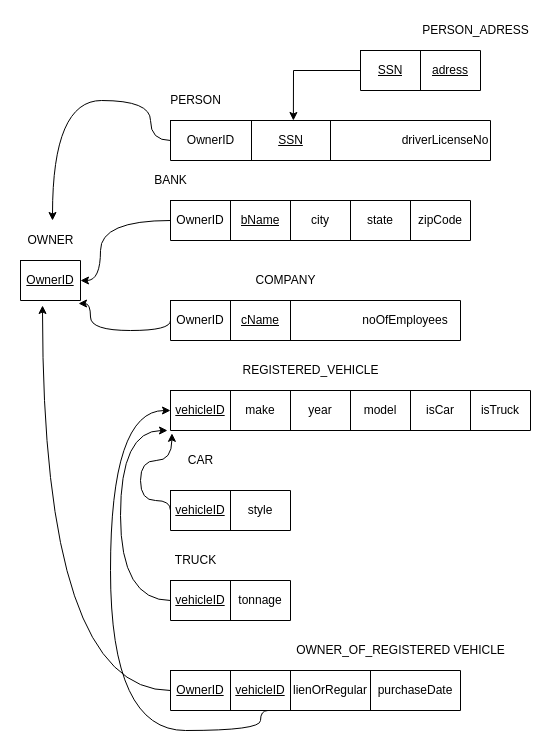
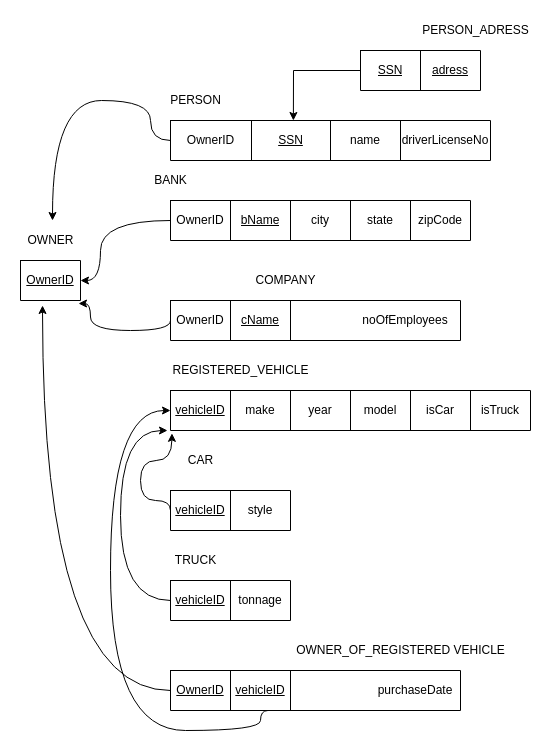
  <mxCell id="0" />
  <mxCell id="1" parent="0" />
  <mxCell id="2" value="" style="shape=table;startSize=0;container=1;collapsible=0;childLayout=tableLayout;" vertex="1" parent="1"><mxGeometry x="20" y="260" width="60" height="40" as="geometry" /></mxCell>
  <mxCell id="3" value="" style="shape=partialRectangle;collapsible=0;dropTarget=0;pointerEvents=0;fillColor=none;top=0;left=0;bottom=0;right=0;points=[[0,0.5],[1,0.5]];portConstraint=eastwest;" vertex="1" parent="2"><mxGeometry width="60" height="40" as="geometry" /></mxCell>
  <mxCell id="4" value="&lt;u&gt;OwnerID&lt;/u&gt;" style="shape=partialRectangle;html=1;whiteSpace=wrap;connectable=0;overflow=hidden;fillColor=none;top=0;left=0;bottom=0;right=0;pointerEvents=1;" vertex="1" parent="3"><mxGeometry width="60" height="40" as="geometry"><mxRectangle width="60" height="40" as="alternateBounds" /></mxGeometry></mxCell>
  <mxCell id="5" value="OWNER" style="text;html=1;align=center;verticalAlign=middle;resizable=0;points=[];autosize=1;strokeColor=none;fillColor=none;" vertex="1" parent="1"><mxGeometry x="20" y="230" width="60" height="20" as="geometry" /></mxCell>
  <mxCell id="6" value="PERSON" style="text;html=1;align=center;verticalAlign=middle;resizable=0;points=[];autosize=1;strokeColor=none;fillColor=none;" vertex="1" parent="1"><mxGeometry x="160" y="90" width="70" height="20" as="geometry" /></mxCell>
  <mxCell id="7" value="" style="shape=table;startSize=0;container=1;collapsible=0;childLayout=tableLayout;" vertex="1" parent="1"><mxGeometry x="170" y="120" width="320" height="40" as="geometry" /></mxCell>
  <mxCell id="8" value="" style="shape=partialRectangle;collapsible=0;dropTarget=0;pointerEvents=0;fillColor=none;top=0;left=0;bottom=0;right=0;points=[[0,0.5],[1,0.5]];portConstraint=eastwest;" vertex="1" parent="7"><mxGeometry width="320" height="40" as="geometry" /></mxCell>
  <mxCell id="9" value="OwnerID" style="shape=partialRectangle;html=1;whiteSpace=wrap;connectable=0;overflow=hidden;fillColor=none;top=0;left=0;bottom=0;right=0;pointerEvents=1;" vertex="1" parent="8"><mxGeometry width="81" height="40" as="geometry"><mxRectangle width="81" height="40" as="alternateBounds" /></mxGeometry></mxCell>
  <mxCell id="10" value="&lt;u&gt;SSN&lt;/u&gt;" style="shape=partialRectangle;html=1;whiteSpace=wrap;connectable=0;overflow=hidden;fillColor=none;top=0;left=0;bottom=0;right=0;pointerEvents=1;" vertex="1" parent="8"><mxGeometry x="81" width="79" height="40" as="geometry"><mxRectangle width="79" height="40" as="alternateBounds" /></mxGeometry></mxCell>
+ <mxCell id="11" value="name" style="shape=partialRectangle;html=1;whiteSpace=wrap;connectable=0;overflow=hidden;fillColor=none;top=0;left=0;bottom=0;right=0;pointerEvents=1;" vertex="1" parent="8"><mxGeometry x="160" width="70" height="40" as="geometry"><mxRectangle width="70" height="40" as="alternateBounds" /></mxGeometry></mxCell>
  <mxCell id="12" value="driverLicenseNo" style="shape=partialRectangle;html=1;whiteSpace=wrap;connectable=0;overflow=hidden;fillColor=none;top=0;left=0;bottom=0;right=0;pointerEvents=1;" vertex="1" parent="8"><mxGeometry x="230" width="90" height="40" as="geometry"><mxRectangle width="90" height="40" as="alternateBounds" /></mxGeometry></mxCell>
  <mxCell id="13" value="" style="endArrow=classic;html=1;rounded=0;entryX=0.384;entryY=0;entryDx=0;entryDy=0;entryPerimeter=0;" edge="1" parent="1" target="8"><mxGeometry width="50" height="50" relative="1" as="geometry"><mxPoint x="360" y="70" as="sourcePoint" /><mxPoint x="400" y="350" as="targetPoint" /><Array as="points"><mxPoint x="293" y="70" /></Array></mxGeometry></mxCell>
  <mxCell id="14" value="" style="shape=table;startSize=0;container=1;collapsible=0;childLayout=tableLayout;" vertex="1" parent="1"><mxGeometry x="360" y="50" width="120" height="40" as="geometry" /></mxCell>
  <mxCell id="15" value="" style="shape=partialRectangle;collapsible=0;dropTarget=0;pointerEvents=0;fillColor=none;top=0;left=0;bottom=0;right=0;points=[[0,0.5],[1,0.5]];portConstraint=eastwest;" vertex="1" parent="14"><mxGeometry width="120" height="40" as="geometry" /></mxCell>
  <mxCell id="16" value="&lt;u&gt;SSN&lt;/u&gt;" style="shape=partialRectangle;html=1;whiteSpace=wrap;connectable=0;overflow=hidden;fillColor=none;top=0;left=0;bottom=0;right=0;pointerEvents=1;" vertex="1" parent="15"><mxGeometry width="60" height="40" as="geometry"><mxRectangle width="60" height="40" as="alternateBounds" /></mxGeometry></mxCell>
  <mxCell id="17" value="&lt;u&gt;adress&lt;/u&gt;" style="shape=partialRectangle;html=1;whiteSpace=wrap;connectable=0;overflow=hidden;fillColor=none;top=0;left=0;bottom=0;right=0;pointerEvents=1;" vertex="1" parent="15"><mxGeometry x="60" width="60" height="40" as="geometry"><mxRectangle width="60" height="40" as="alternateBounds" /></mxGeometry></mxCell>
  <mxCell id="18" value="PERSON_ADRESS" style="text;html=1;align=center;verticalAlign=middle;resizable=0;points=[];autosize=1;strokeColor=none;fillColor=none;" vertex="1" parent="1"><mxGeometry x="415" y="20" width="120" height="20" as="geometry" /></mxCell>
  <mxCell id="19" value="BANK" style="text;html=1;align=center;verticalAlign=middle;resizable=0;points=[];autosize=1;strokeColor=none;fillColor=none;" vertex="1" parent="1"><mxGeometry x="145" y="170" width="50" height="20" as="geometry" /></mxCell>
  <mxCell id="20" value="" style="shape=table;startSize=0;container=1;collapsible=0;childLayout=tableLayout;" vertex="1" parent="1"><mxGeometry x="170" y="200" width="300" height="40" as="geometry" /></mxCell>
  <mxCell id="21" value="" style="shape=partialRectangle;collapsible=0;dropTarget=0;pointerEvents=0;fillColor=none;top=0;left=0;bottom=0;right=0;points=[[0,0.5],[1,0.5]];portConstraint=eastwest;" vertex="1" parent="20"><mxGeometry width="300" height="40" as="geometry" /></mxCell>
  <mxCell id="22" value="OwnerID" style="shape=partialRectangle;html=1;whiteSpace=wrap;connectable=0;overflow=hidden;fillColor=none;top=0;left=0;bottom=0;right=0;pointerEvents=1;" vertex="1" parent="21"><mxGeometry width="60" height="40" as="geometry"><mxRectangle width="60" height="40" as="alternateBounds" /></mxGeometry></mxCell>
  <mxCell id="23" value="&lt;u&gt;bName&lt;/u&gt;" style="shape=partialRectangle;html=1;whiteSpace=wrap;connectable=0;overflow=hidden;fillColor=none;top=0;left=0;bottom=0;right=0;pointerEvents=1;" vertex="1" parent="21"><mxGeometry x="60" width="60" height="40" as="geometry"><mxRectangle width="60" height="40" as="alternateBounds" /></mxGeometry></mxCell>
  <mxCell id="24" value="city" style="shape=partialRectangle;html=1;whiteSpace=wrap;connectable=0;overflow=hidden;fillColor=none;top=0;left=0;bottom=0;right=0;pointerEvents=1;" vertex="1" parent="21"><mxGeometry x="120" width="60" height="40" as="geometry"><mxRectangle width="60" height="40" as="alternateBounds" /></mxGeometry></mxCell>
  <mxCell id="25" value="state" style="shape=partialRectangle;html=1;whiteSpace=wrap;connectable=0;overflow=hidden;fillColor=none;top=0;left=0;bottom=0;right=0;pointerEvents=1;" vertex="1" parent="21"><mxGeometry x="180" width="60" height="40" as="geometry"><mxRectangle width="60" height="40" as="alternateBounds" /></mxGeometry></mxCell>
  <mxCell id="26" value="zipCode" style="shape=partialRectangle;html=1;whiteSpace=wrap;connectable=0;overflow=hidden;fillColor=none;top=0;left=0;bottom=0;right=0;pointerEvents=1;" vertex="1" parent="21"><mxGeometry x="240" width="60" height="40" as="geometry"><mxRectangle width="60" height="40" as="alternateBounds" /></mxGeometry></mxCell>
  <mxCell id="27" value="COMPANY" style="text;html=1;align=center;verticalAlign=middle;resizable=0;points=[];autosize=1;strokeColor=none;fillColor=none;" vertex="1" parent="1"><mxGeometry x="245" y="270" width="80" height="20" as="geometry" /></mxCell>
  <mxCell id="28" value="" style="shape=table;startSize=0;container=1;collapsible=0;childLayout=tableLayout;" vertex="1" parent="1"><mxGeometry x="170" y="300" width="290" height="40" as="geometry" /></mxCell>
  <mxCell id="29" value="" style="shape=partialRectangle;collapsible=0;dropTarget=0;pointerEvents=0;fillColor=none;top=0;left=0;bottom=0;right=0;points=[[0,0.5],[1,0.5]];portConstraint=eastwest;" vertex="1" parent="28"><mxGeometry width="290" height="40" as="geometry" /></mxCell>
  <mxCell id="30" value="OwnerID" style="shape=partialRectangle;html=1;whiteSpace=wrap;connectable=0;overflow=hidden;fillColor=none;top=0;left=0;bottom=0;right=0;pointerEvents=1;" vertex="1" parent="29"><mxGeometry width="60" height="40" as="geometry"><mxRectangle width="60" height="40" as="alternateBounds" /></mxGeometry></mxCell>
  <mxCell id="31" value="&lt;u&gt;cName&lt;/u&gt;" style="shape=partialRectangle;html=1;whiteSpace=wrap;connectable=0;overflow=hidden;fillColor=none;top=0;left=0;bottom=0;right=0;pointerEvents=1;" vertex="1" parent="29"><mxGeometry x="60" width="60" height="40" as="geometry"><mxRectangle width="60" height="40" as="alternateBounds" /></mxGeometry></mxCell>
  <mxCell id="32" value="noOfEmployees" style="shape=partialRectangle;html=1;whiteSpace=wrap;connectable=0;overflow=hidden;fillColor=none;top=0;left=0;bottom=0;right=0;pointerEvents=1;" vertex="1" parent="29"><mxGeometry x="180" width="110" height="40" as="geometry"><mxRectangle width="110" height="40" as="alternateBounds" /></mxGeometry></mxCell>
  <mxCell id="33" value="" style="shape=table;startSize=0;container=1;collapsible=0;childLayout=tableLayout;" vertex="1" parent="1"><mxGeometry x="170" y="390" width="360" height="40" as="geometry" /></mxCell>
  <mxCell id="34" value="" style="shape=partialRectangle;collapsible=0;dropTarget=0;pointerEvents=0;fillColor=none;top=0;left=0;bottom=0;right=0;points=[[0,0.5],[1,0.5]];portConstraint=eastwest;" vertex="1" parent="33"><mxGeometry width="360" height="40" as="geometry" /></mxCell>
  <mxCell id="35" value="&lt;u&gt;vehicleID&lt;/u&gt;" style="shape=partialRectangle;html=1;whiteSpace=wrap;connectable=0;overflow=hidden;fillColor=none;top=0;left=0;bottom=0;right=0;pointerEvents=1;" vertex="1" parent="34"><mxGeometry width="60" height="40" as="geometry"><mxRectangle width="60" height="40" as="alternateBounds" /></mxGeometry></mxCell>
  <mxCell id="36" value="make" style="shape=partialRectangle;html=1;whiteSpace=wrap;connectable=0;overflow=hidden;fillColor=none;top=0;left=0;bottom=0;right=0;pointerEvents=1;" vertex="1" parent="34"><mxGeometry x="60" width="60" height="40" as="geometry"><mxRectangle width="60" height="40" as="alternateBounds" /></mxGeometry></mxCell>
  <mxCell id="37" value="year" style="shape=partialRectangle;html=1;whiteSpace=wrap;connectable=0;overflow=hidden;fillColor=none;top=0;left=0;bottom=0;right=0;pointerEvents=1;" vertex="1" parent="34"><mxGeometry x="120" width="60" height="40" as="geometry"><mxRectangle width="60" height="40" as="alternateBounds" /></mxGeometry></mxCell>
  <mxCell id="38" value="model" style="shape=partialRectangle;html=1;whiteSpace=wrap;connectable=0;overflow=hidden;fillColor=none;top=0;left=0;bottom=0;right=0;pointerEvents=1;" vertex="1" parent="34"><mxGeometry x="180" width="60" height="40" as="geometry"><mxRectangle width="60" height="40" as="alternateBounds" /></mxGeometry></mxCell>
  <mxCell id="39" value="isCar" style="shape=partialRectangle;html=1;whiteSpace=wrap;connectable=0;overflow=hidden;fillColor=none;top=0;left=0;bottom=0;right=0;pointerEvents=1;" vertex="1" parent="34"><mxGeometry x="240" width="60" height="40" as="geometry"><mxRectangle width="60" height="40" as="alternateBounds" /></mxGeometry></mxCell>
  <mxCell id="40" value="isTruck" style="shape=partialRectangle;html=1;whiteSpace=wrap;connectable=0;overflow=hidden;fillColor=none;top=0;left=0;bottom=0;right=0;pointerEvents=1;" vertex="1" parent="34"><mxGeometry x="300" width="60" height="40" as="geometry"><mxRectangle width="60" height="40" as="alternateBounds" /></mxGeometry></mxCell>
- <mxCell id="41" value="REGISTERED_VEHICLE" style="text;html=1;align=center;verticalAlign=middle;resizable=0;points=[];autosize=1;strokeColor=none;fillColor=none;" vertex="1" parent="1"><mxGeometry x="235" y="360" width="150" height="20" as="geometry" /></mxCell>
+ <mxCell id="41" value="REGISTERED_VEHICLE" style="text;html=1;align=center;verticalAlign=middle;resizable=0;points=[];autosize=1;strokeColor=none;fillColor=none;" vertex="1" parent="1"><mxGeometry x="165" y="360" width="150" height="20" as="geometry" /></mxCell>
  <mxCell id="42" value="CAR" style="text;html=1;align=center;verticalAlign=middle;resizable=0;points=[];autosize=1;strokeColor=none;fillColor=none;" vertex="1" parent="1"><mxGeometry x="180" y="450" width="40" height="20" as="geometry" /></mxCell>
  <mxCell id="43" value="" style="shape=table;startSize=0;container=1;collapsible=0;childLayout=tableLayout;" vertex="1" parent="1"><mxGeometry x="170" y="490" width="120" height="40" as="geometry" /></mxCell>
  <mxCell id="44" value="" style="shape=partialRectangle;collapsible=0;dropTarget=0;pointerEvents=0;fillColor=none;top=0;left=0;bottom=0;right=0;points=[[0,0.5],[1,0.5]];portConstraint=eastwest;" vertex="1" parent="43"><mxGeometry width="120" height="40" as="geometry" /></mxCell>
  <mxCell id="45" value="&lt;u&gt;vehicleID&lt;/u&gt;" style="shape=partialRectangle;html=1;whiteSpace=wrap;connectable=0;overflow=hidden;fillColor=none;top=0;left=0;bottom=0;right=0;pointerEvents=1;" vertex="1" parent="44"><mxGeometry width="60" height="40" as="geometry"><mxRectangle width="60" height="40" as="alternateBounds" /></mxGeometry></mxCell>
  <mxCell id="46" value="style" style="shape=partialRectangle;html=1;whiteSpace=wrap;connectable=0;overflow=hidden;fillColor=none;top=0;left=0;bottom=0;right=0;pointerEvents=1;" vertex="1" parent="44"><mxGeometry x="60" width="60" height="40" as="geometry"><mxRectangle width="60" height="40" as="alternateBounds" /></mxGeometry></mxCell>
  <mxCell id="47" value="" style="shape=table;startSize=0;container=1;collapsible=0;childLayout=tableLayout;" vertex="1" parent="1"><mxGeometry x="170" y="580" width="120" height="40" as="geometry" /></mxCell>
  <mxCell id="48" value="" style="shape=partialRectangle;collapsible=0;dropTarget=0;pointerEvents=0;fillColor=none;top=0;left=0;bottom=0;right=0;points=[[0,0.5],[1,0.5]];portConstraint=eastwest;" vertex="1" parent="47"><mxGeometry width="120" height="40" as="geometry" /></mxCell>
  <mxCell id="49" value="&lt;u&gt;vehicleID&lt;/u&gt;" style="shape=partialRectangle;html=1;whiteSpace=wrap;connectable=0;overflow=hidden;fillColor=none;top=0;left=0;bottom=0;right=0;pointerEvents=1;" vertex="1" parent="48"><mxGeometry width="60" height="40" as="geometry"><mxRectangle width="60" height="40" as="alternateBounds" /></mxGeometry></mxCell>
  <mxCell id="50" value="tonnage" style="shape=partialRectangle;html=1;whiteSpace=wrap;connectable=0;overflow=hidden;fillColor=none;top=0;left=0;bottom=0;right=0;pointerEvents=1;" vertex="1" parent="48"><mxGeometry x="60" width="60" height="40" as="geometry"><mxRectangle width="60" height="40" as="alternateBounds" /></mxGeometry></mxCell>
  <mxCell id="51" value="TRUCK" style="text;html=1;align=center;verticalAlign=middle;resizable=0;points=[];autosize=1;strokeColor=none;fillColor=none;" vertex="1" parent="1"><mxGeometry x="165" y="550" width="60" height="20" as="geometry" /></mxCell>
  <mxCell id="52" value="" style="shape=table;startSize=0;container=1;collapsible=0;childLayout=tableLayout;" vertex="1" parent="1"><mxGeometry x="170" y="670" width="290" height="40" as="geometry" /></mxCell>
  <mxCell id="53" value="" style="shape=partialRectangle;collapsible=0;dropTarget=0;pointerEvents=0;fillColor=none;top=0;left=0;bottom=0;right=0;points=[[0,0.5],[1,0.5]];portConstraint=eastwest;" vertex="1" parent="52"><mxGeometry width="290" height="40" as="geometry" /></mxCell>
  <mxCell id="54" value="&lt;u&gt;OwnerID&lt;/u&gt;" style="shape=partialRectangle;html=1;whiteSpace=wrap;connectable=0;overflow=hidden;fillColor=none;top=0;left=0;bottom=0;right=0;pointerEvents=1;" vertex="1" parent="53"><mxGeometry width="60" height="40" as="geometry"><mxRectangle width="60" height="40" as="alternateBounds" /></mxGeometry></mxCell>
  <mxCell id="55" value="&lt;u&gt;vehicleID&lt;/u&gt;" style="shape=partialRectangle;html=1;whiteSpace=wrap;connectable=0;overflow=hidden;fillColor=none;top=0;left=0;bottom=0;right=0;pointerEvents=1;" vertex="1" parent="53"><mxGeometry x="60" width="60" height="40" as="geometry"><mxRectangle width="60" height="40" as="alternateBounds" /></mxGeometry></mxCell>
- <mxCell id="56" value="lienOrRegular" style="shape=partialRectangle;html=1;whiteSpace=wrap;connectable=0;overflow=hidden;fillColor=none;top=0;left=0;bottom=0;right=0;pointerEvents=1;" vertex="1" parent="53"><mxGeometry x="120" width="80" height="40" as="geometry"><mxRectangle width="80" height="40" as="alternateBounds" /></mxGeometry></mxCell>
  <mxCell id="57" value="purchaseDate" style="shape=partialRectangle;html=1;whiteSpace=wrap;connectable=0;overflow=hidden;fillColor=none;top=0;left=0;bottom=0;right=0;pointerEvents=1;" vertex="1" parent="53"><mxGeometry x="200" width="90" height="40" as="geometry"><mxRectangle width="90" height="40" as="alternateBounds" /></mxGeometry></mxCell>
  <mxCell id="58" value="OWNER_OF_REGISTERED VEHICLE" style="text;html=1;align=center;verticalAlign=middle;resizable=0;points=[];autosize=1;strokeColor=none;fillColor=none;" vertex="1" parent="1"><mxGeometry x="290" y="640" width="220" height="20" as="geometry" /></mxCell>
  <mxCell id="59" value="" style="endArrow=classic;html=1;rounded=0;edgeStyle=orthogonalEdgeStyle;exitX=0;exitY=0.5;exitDx=0;exitDy=0;curved=1;entryX=0.367;entryY=1.125;entryDx=0;entryDy=0;entryPerimeter=0;" edge="1" parent="1" source="53" target="3"><mxGeometry width="50" height="50" relative="1" as="geometry"><mxPoint x="350" y="400" as="sourcePoint" /><mxPoint x="50" y="370" as="targetPoint" /><Array as="points"><mxPoint x="42" y="690" /></Array></mxGeometry></mxCell>
  <mxCell id="60" value="" style="endArrow=classic;html=1;rounded=0;edgeStyle=orthogonalEdgeStyle;curved=1;exitX=0;exitY=0.5;exitDx=0;exitDy=0;" edge="1" parent="1" source="8"><mxGeometry width="50" height="50" relative="1" as="geometry"><mxPoint x="150" y="110" as="sourcePoint" /><mxPoint x="52" y="220" as="targetPoint" /><Array as="points"><mxPoint x="150" y="140" /><mxPoint x="150" y="100" /><mxPoint x="52" y="100" /></Array></mxGeometry></mxCell>
  <mxCell id="61" value="" style="endArrow=classic;html=1;rounded=0;edgeStyle=orthogonalEdgeStyle;curved=1;exitX=0;exitY=0.5;exitDx=0;exitDy=0;entryX=1;entryY=0.5;entryDx=0;entryDy=0;" edge="1" parent="1" target="3"><mxGeometry width="50" height="50" relative="1" as="geometry"><mxPoint x="170" y="220" as="sourcePoint" /><mxPoint x="90" y="280" as="targetPoint" /><Array as="points"><mxPoint x="100" y="220" /><mxPoint x="100" y="280" /></Array></mxGeometry></mxCell>
  <mxCell id="62" value="" style="endArrow=classic;html=1;rounded=0;edgeStyle=orthogonalEdgeStyle;curved=1;exitX=0;exitY=0.5;exitDx=0;exitDy=0;entryX=0.967;entryY=1.075;entryDx=0;entryDy=0;entryPerimeter=0;" edge="1" parent="1" source="29" target="3"><mxGeometry width="50" height="50" relative="1" as="geometry"><mxPoint x="180" y="230" as="sourcePoint" /><mxPoint x="90" y="290" as="targetPoint" /><Array as="points"><mxPoint x="170" y="330" /><mxPoint x="90" y="330" /><mxPoint x="90" y="303" /></Array></mxGeometry></mxCell>
  <mxCell id="63" value="" style="endArrow=classic;html=1;rounded=0;edgeStyle=orthogonalEdgeStyle;curved=1;entryX=0;entryY=0.5;entryDx=0;entryDy=0;exitX=0.336;exitY=1;exitDx=0;exitDy=0;exitPerimeter=0;" edge="1" parent="1" source="53" target="34"><mxGeometry width="50" height="50" relative="1" as="geometry"><mxPoint x="270" y="720" as="sourcePoint" /><mxPoint x="150" y="410" as="targetPoint" /><Array as="points"><mxPoint x="260" y="710" /><mxPoint x="260" y="730" /><mxPoint x="110" y="730" /><mxPoint x="110" y="410" /></Array></mxGeometry></mxCell>
  <mxCell id="64" value="" style="endArrow=classic;html=1;rounded=0;edgeStyle=orthogonalEdgeStyle;curved=1;exitX=0;exitY=0.5;exitDx=0;exitDy=0;" edge="1" parent="1" source="48"><mxGeometry width="50" height="50" relative="1" as="geometry"><mxPoint x="160" y="590" as="sourcePoint" /><mxPoint x="167" y="430" as="targetPoint" /><Array as="points"><mxPoint x="120" y="600" /><mxPoint x="120" y="430" /><mxPoint x="167" y="430" /></Array></mxGeometry></mxCell>
  <mxCell id="65" value="" style="endArrow=classic;html=1;rounded=0;edgeStyle=orthogonalEdgeStyle;curved=1;entryX=0.004;entryY=1.071;entryDx=0;entryDy=0;entryPerimeter=0;exitX=0;exitY=0.5;exitDx=0;exitDy=0;" edge="1" parent="1" source="44" target="34"><mxGeometry width="50" height="50" relative="1" as="geometry"><mxPoint x="160" y="500" as="sourcePoint" /><mxPoint x="180" y="520" as="targetPoint" /><Array as="points"><mxPoint x="170" y="500" /><mxPoint x="140" y="500" /><mxPoint x="140" y="460" /><mxPoint x="171" y="460" /></Array></mxGeometry></mxCell>
